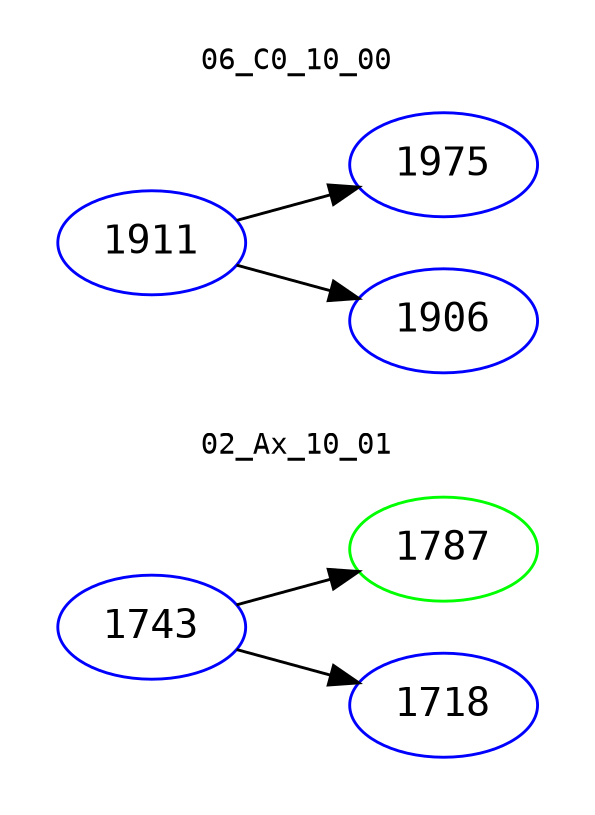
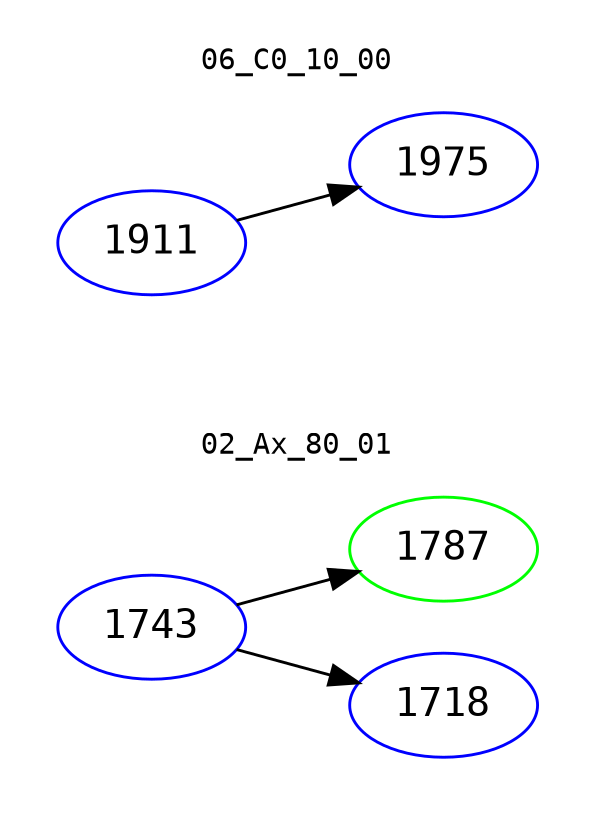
  digraph {
    fontname="DejaVu Sans Mono"
    rankdir=LR
    node [color=blue fontname="DejaVu Sans Mono"]
    edge [color=black fontname="DejaVu Sans Mono"]
    n1 [label=1743]
    n2 [label=1718]
    n3 [color=green label=1787]
    n4 [label=1911]
-   n5 [label=1906]
    n6 [label=1975]
    subgraph cluster_1 {
      color=white
      fontsize=10
-     label="02_Ax_10_01"
+     label="02_Ax_80_01"
      n1
      n2
      n3
    }
    subgraph cluster_2 {
      color=white
      fontsize=10
      label="06_C0_10_00"
      n4
-     n5
      n6
    }
    n1 -> n2
    n1 -> n3
-   n4 -> n5
    n4 -> n6
  }
